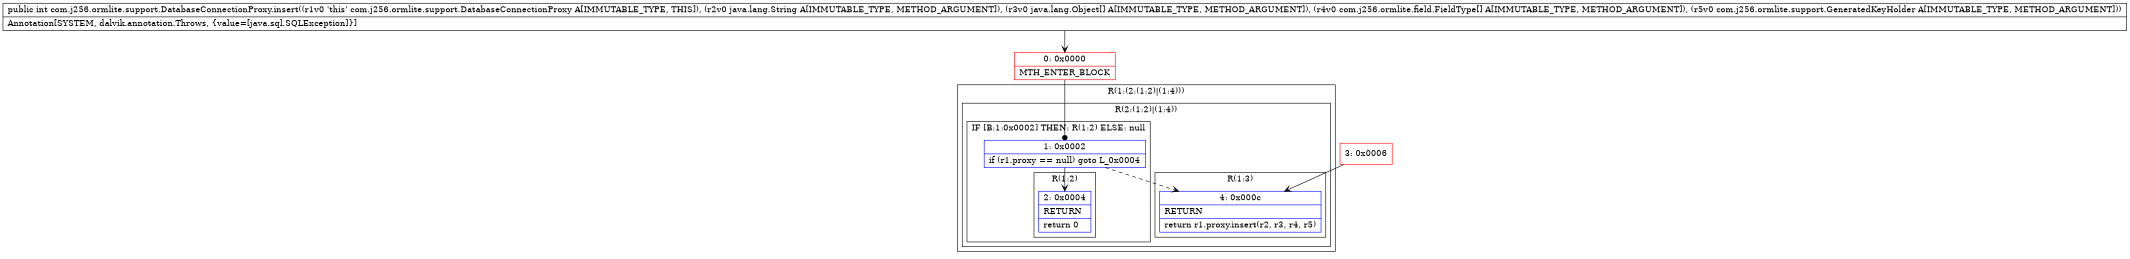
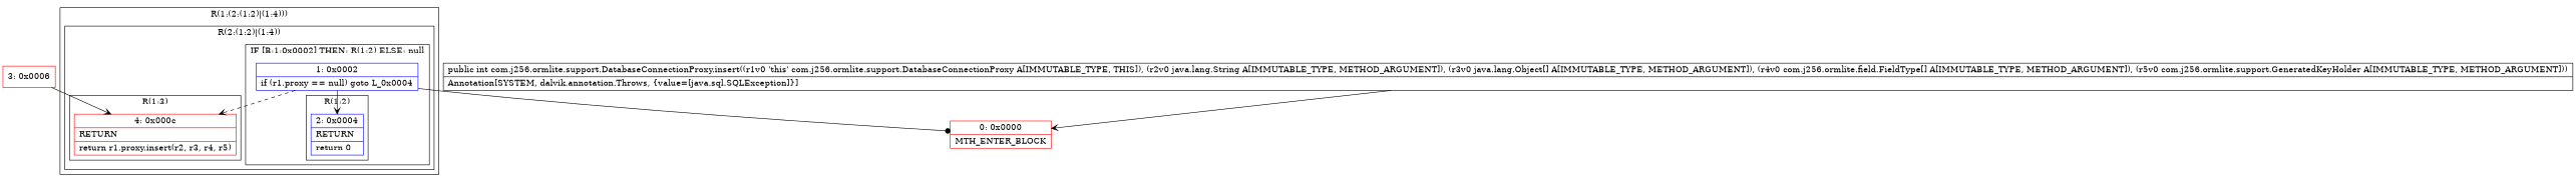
  digraph {
    node [color=blue shape=record]
    edge [arrowhead=vee]
    n1 [label="{2\:\ 0x0004|RETURN\l|return 0\l}"]
    n2 [label="{1\:\ 0x0002|if (r1.proxy == null) goto L_0x0004\l}"]
-   n3 [label="{4\:\ 0x000c|RETURN\l|return r1.proxy.insert(r2, r3, r4, r5)\l}"]
+   n3 [color=red label="{4\:\ 0x000c|RETURN\l|return r1.proxy.insert(r2, r3, r4, r5)\l}"]
    n4 [color=red label="{3\:\ 0x0006}"]
    n5 [color=red label="{0\:\ 0x0000|MTH_ENTER_BLOCK\l}"]
    n6 [label="{public int com.j256.ormlite.support.DatabaseConnectionProxy.insert((r1v0 'this' com.j256.ormlite.support.DatabaseConnectionProxy A[IMMUTABLE_TYPE, THIS]), (r2v0 java.lang.String A[IMMUTABLE_TYPE, METHOD_ARGUMENT]), (r3v0 java.lang.Object[] A[IMMUTABLE_TYPE, METHOD_ARGUMENT]), (r4v0 com.j256.ormlite.field.FieldType[] A[IMMUTABLE_TYPE, METHOD_ARGUMENT]), (r5v0 com.j256.ormlite.support.GeneratedKeyHolder A[IMMUTABLE_TYPE, METHOD_ARGUMENT]))  | Annotation[SYSTEM, dalvik.annotation.Throws, \{value=[java.sql.SQLException]\}]\l}" color=""]
    subgraph cluster_1 {
      label="R(1:(2:(1:2)|(1:4)))"
      subgraph cluster_2 {
        label="R(2:(1:2)|(1:4))"
        subgraph cluster_3 {
          label="IF [B:1:0x0002] THEN: R(1:2) ELSE: null"
          n2
          subgraph cluster_4 {
            label="R(1:2)"
            n1
          }
        }
        subgraph cluster_5 {
          label="R(1:3)"
          n3
        }
      }
    }
    n2 -> n1
    n2 -> n3 [style=dashed]
    n4 -> n3
-   n5 -> n2 [arrowhead=dot]
+   n2 -> n5 [arrowhead=dot]
    n6 -> n5
  }
